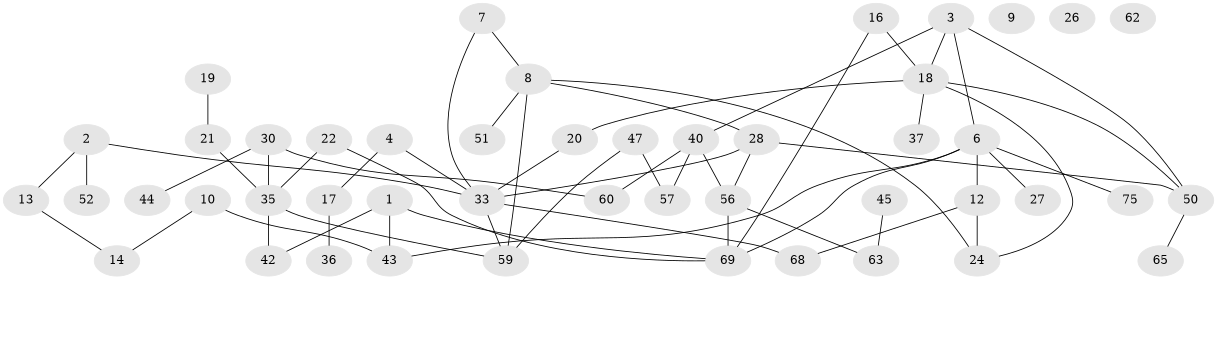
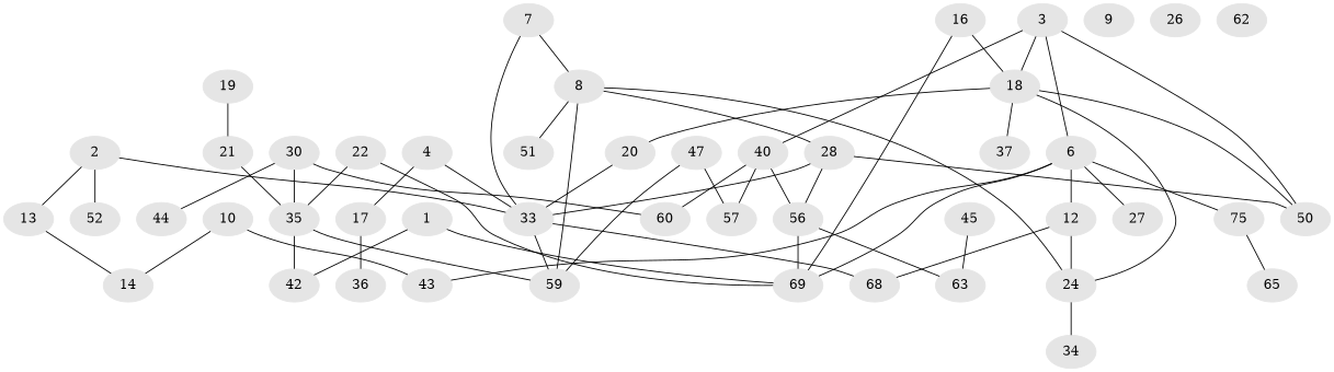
  graph {
    node [color=gray90 style=filled]
    1 [super="+5"]
    42 [super="+72"]
    43 [super="+59"]
    69 [super="+70"]
    2 [super="+64"]
    13 [super="+15"]
    n7 [label=52 super="+38"]
    33 [super="+53"]
    8 [super="+25"]
    24
    28 [super="+29"]
    51
    n13 [label=59 super="+77"]
    14
    68
    3 [super="+49"]
    6 [super="+39"]
    18 [super="+46"]
    40 [super="+54"]
    50 [super="+52"]
    12 [super="+31"]
    27
    75
    20 [super="+67"]
    37
    56 [super="+74"]
    60
    57
    65
    4
    17
    36 [super="+66"]
    7
+   34 [super="+41"]
    9
    10 [super="+23"]
    16 [super="+58"]
    19 [super="+61"]
    21
    35 [super="+48"]
    22
    26
    63 [super="+71"]
    30 [super="+76"]
    44
    45
    47 [super="+73"]
    62
    1 -- 42
-   1 -- 43
    1 -- 69
    2 -- 13
    2 -- n7
    2 -- 33
    13 -- 14
    33 -- n13
    33 -- 68
    8 -- 24
    8 -- 28
    8 -- 51
    8 -- n13
+   24 -- 34
    28 -- 33
    28 -- 50
    28 -- 56
    3 -- 6
    3 -- 18
    3 -- 40
    3 -- 50
    6 -- 43
    6 -- 69
    6 -- 12
    6 -- 27
    6 -- 75
    18 -- 24
    18 -- 50
    18 -- 20
    18 -- 37
    40 -- 56
    40 -- 60
    40 -- 57
-   50 -- 65
+   75 -- 65
    12 -- 24
    12 -- 68
    20 -- 33
    56 -- 69
    56 -- 63
    4 -- 33
    4 -- 17
    17 -- 36
    7 -- 33
    7 -- 8
    10 -- 43
    10 -- 14
    16 -- 69
    16 -- 18
    19 -- 21
    21 -- 35
    35 -- 42
    35 -- n13
    22 -- 69
    22 -- 35
    30 -- 60
    30 -- 35
    30 -- 44
    45 -- 63
    47 -- n13
    47 -- 57
  }
